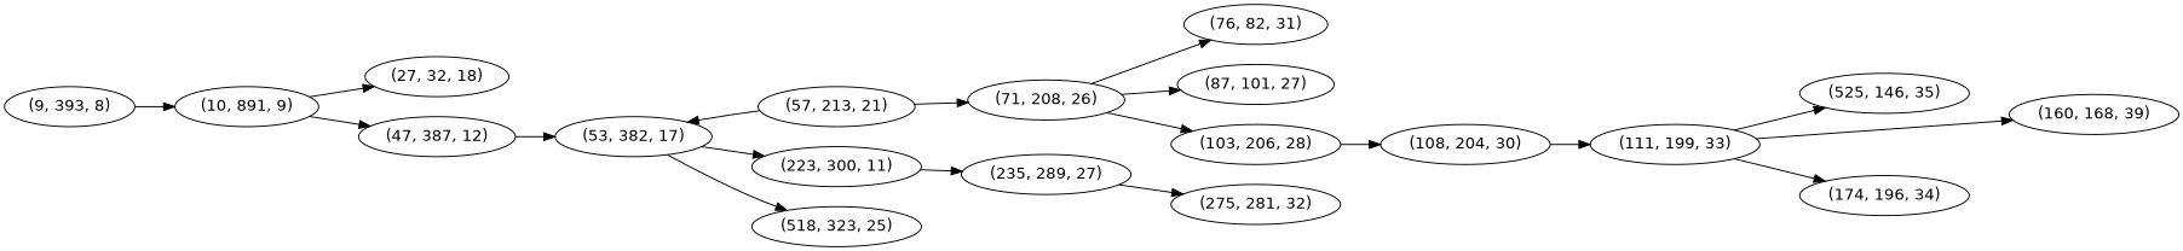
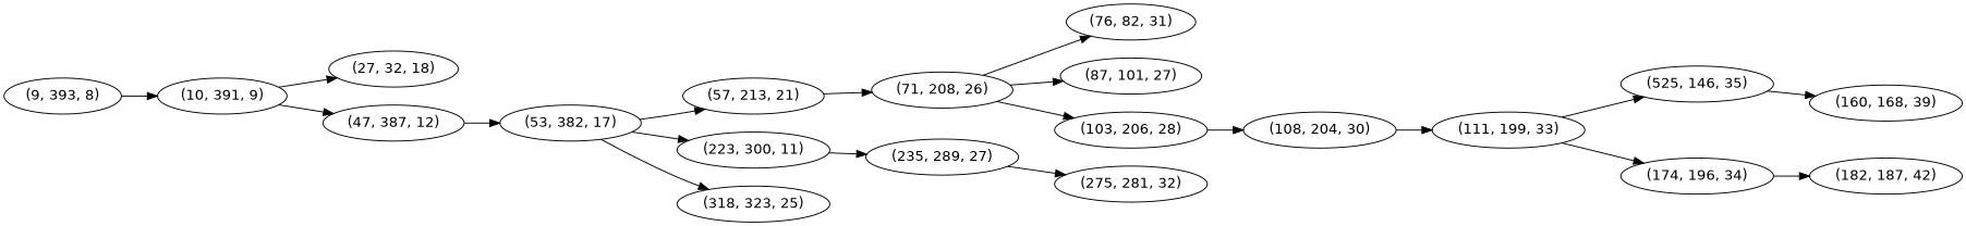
  digraph {
    fontname="DejaVu Sans"
    rankdir=LR
    node [fontname="DejaVu Sans"]
    edge [fontname="DejaVu Sans"]
    "(9, 393, 8)"
-   "(10, 391, 9)" [label="(10, 891, 9)"]
+   "(10, 391, 9)"
    "(27, 32, 18)"
    "(47, 387, 12)"
    "(53, 382, 17)"
    "(57, 213, 21)"
    n7 [label="(223, 300, 11)"]
-   "(318, 323, 25)" [label="(518, 323, 25)"]
+   "(318, 323, 25)"
    "(71, 208, 26)"
    "(235, 289, 27)"
    "(76, 82, 31)"
    "(87, 101, 27)"
    "(103, 206, 28)"
    "(108, 204, 30)"
    "(111, 199, 33)"
    n16 [label="(525, 146, 35)"]
    "(160, 168, 39)"
    "(174, 196, 34)"
+   "(182, 187, 42)"
    "(275, 281, 32)"
    "(9, 393, 8)" -> "(10, 391, 9)"
    "(10, 391, 9)" -> "(27, 32, 18)"
    "(10, 391, 9)" -> "(47, 387, 12)"
    "(47, 387, 12)" -> "(53, 382, 17)"
-   "(57, 213, 21)" -> "(53, 382, 17)"
+   "(53, 382, 17)" -> "(57, 213, 21)"
    "(53, 382, 17)" -> n7
    "(53, 382, 17)" -> "(318, 323, 25)"
    "(57, 213, 21)" -> "(71, 208, 26)"
    n7 -> "(235, 289, 27)"
    "(71, 208, 26)" -> "(76, 82, 31)"
    "(71, 208, 26)" -> "(87, 101, 27)"
    "(71, 208, 26)" -> "(103, 206, 28)"
    "(235, 289, 27)" -> "(275, 281, 32)"
    "(103, 206, 28)" -> "(108, 204, 30)"
    "(108, 204, 30)" -> "(111, 199, 33)"
    "(111, 199, 33)" -> n16
-   "(111, 199, 33)" -> "(160, 168, 39)"
+   n16 -> "(160, 168, 39)"
    "(111, 199, 33)" -> "(174, 196, 34)"
+   "(174, 196, 34)" -> "(182, 187, 42)"
  }
